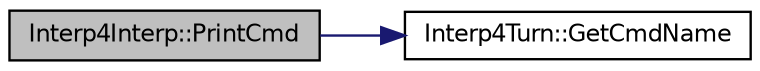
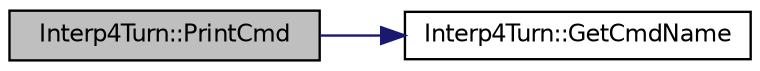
  digraph {
    rankdir=LR
    node [color=black fontname=Helvetica fontsize=10 shape=record style=filled]
-   n1 [fillcolor=grey75 fontcolor=black height=0.2 label="Interp4Interp::PrintCmd" width=0.4]
+   n1 [fillcolor=grey75 fontcolor=black height=0.2 label="Interp4Turn::PrintCmd" width=0.4]
    n2 [fillcolor=white height=0.2 label="Interp4Turn::GetCmdName" width=0.4]
    n1 -> n2 [color=midnightblue fontname=Helvetica fontsize=10 labelfontname=Helvetica labelfontsize=10 style=solid]
  }
